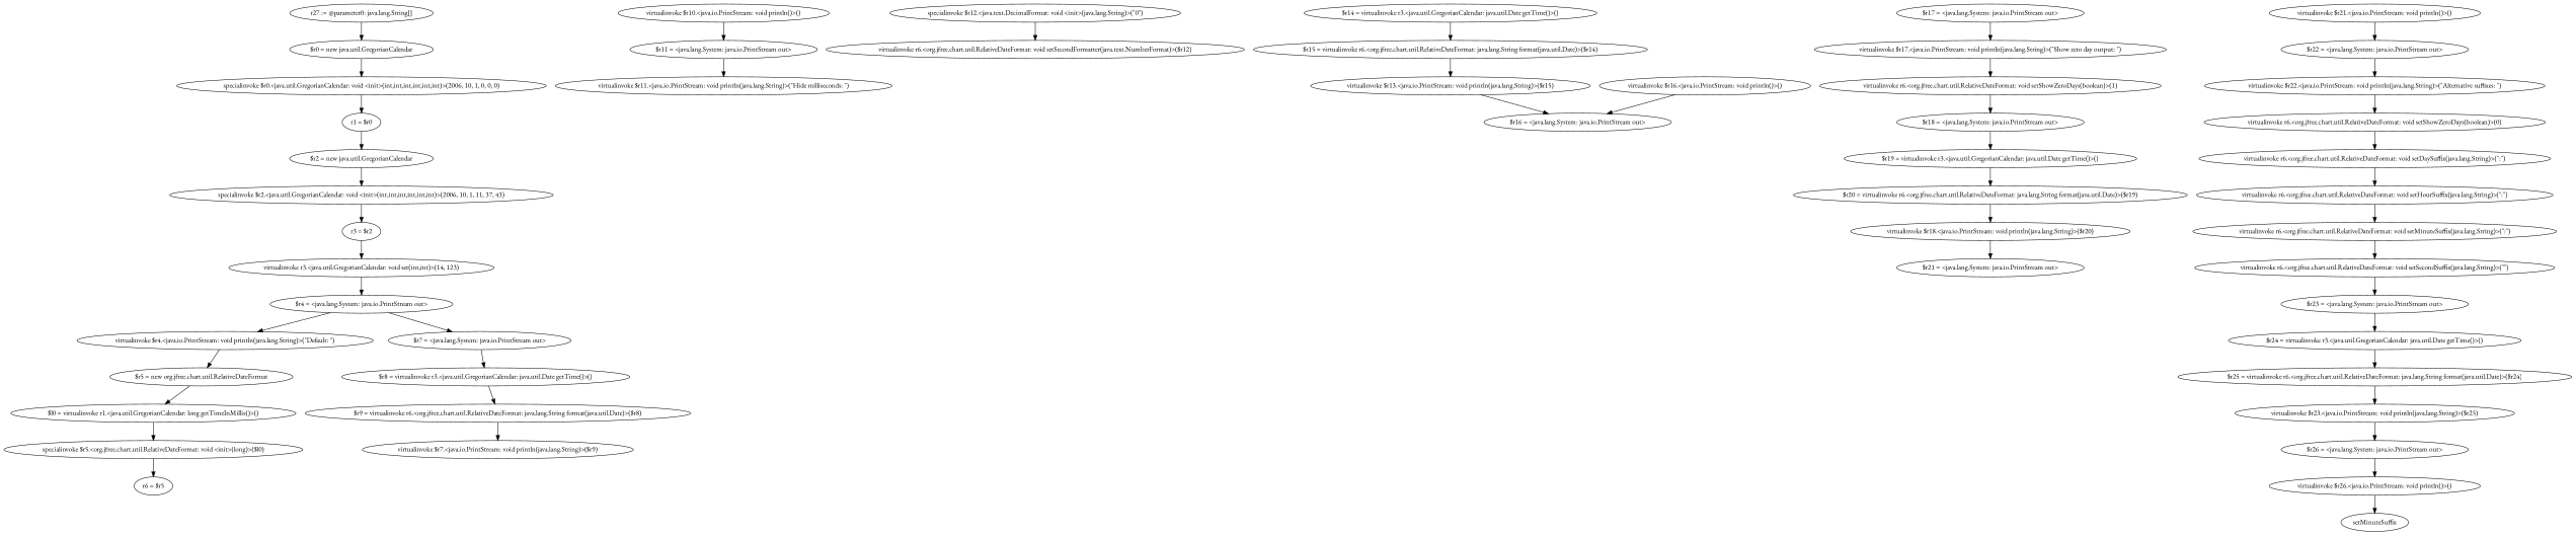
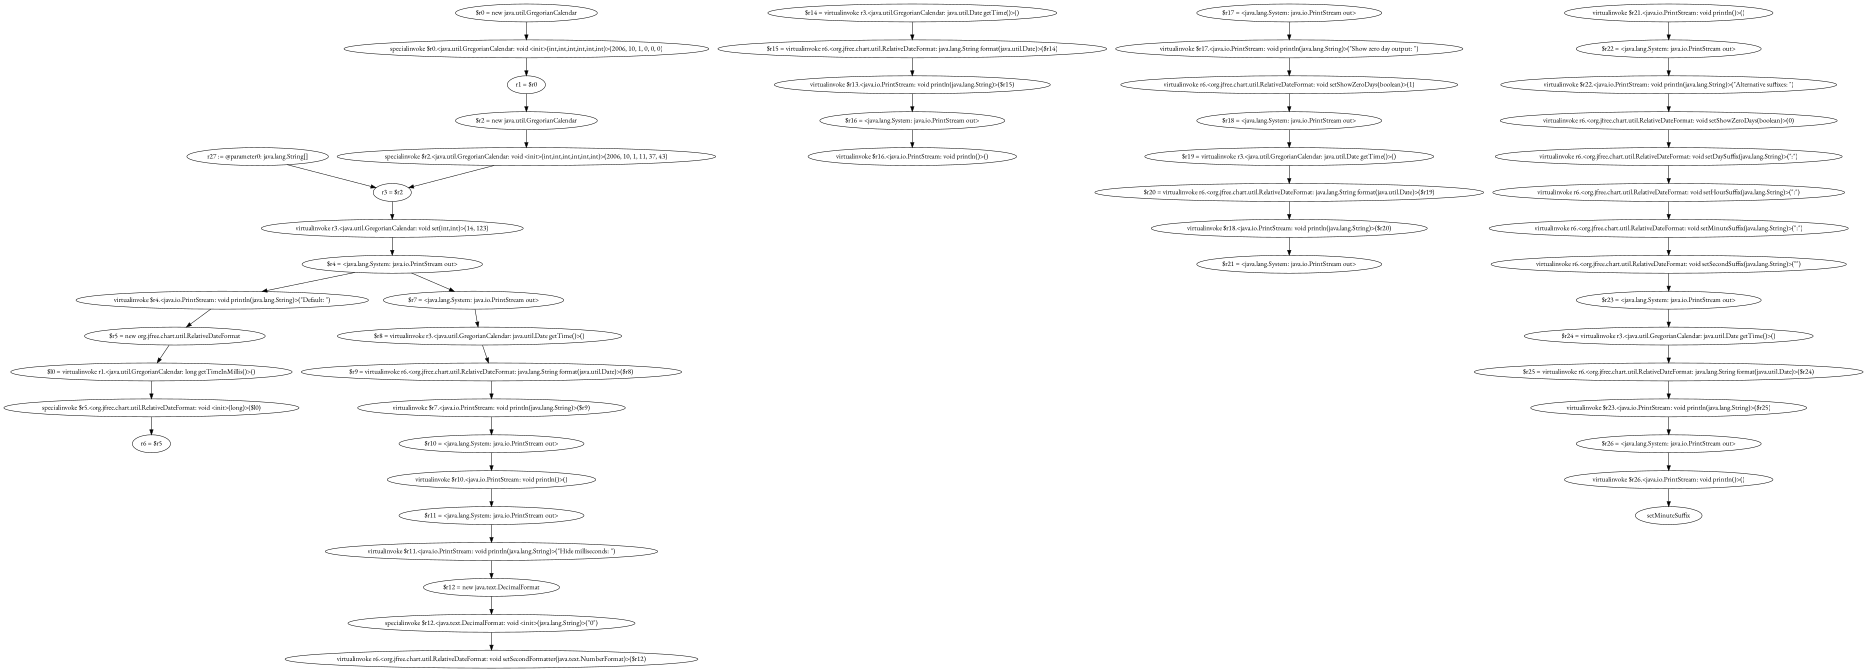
  digraph {
    fontname="EB Garamond"
    node [fontname="EB Garamond"]
    edge [fontname="EB Garamond"]
    "r27 := @parameter0: java.lang.String[]"
    "$r0 = new java.util.GregorianCalendar"
    "specialinvoke $r0.<java.util.GregorianCalendar: void <init>(int,int,int,int,int,int)>(2006, 10, 1, 0, 0, 0)"
    "r1 = $r0"
    "$r2 = new java.util.GregorianCalendar"
    "specialinvoke $r2.<java.util.GregorianCalendar: void <init>(int,int,int,int,int,int)>(2006, 10, 1, 11, 37, 43)"
    "r3 = $r2"
    "virtualinvoke r3.<java.util.GregorianCalendar: void set(int,int)>(14, 123)"
    "$r4 = <java.lang.System: java.io.PrintStream out>"
    "virtualinvoke $r4.<java.io.PrintStream: void println(java.lang.String)>(\"Default: \")"
    "$r7 = <java.lang.System: java.io.PrintStream out>"
    "$r5 = new org.jfree.chart.util.RelativeDateFormat"
    "$l0 = virtualinvoke r1.<java.util.GregorianCalendar: long getTimeInMillis()>()"
    "specialinvoke $r5.<org.jfree.chart.util.RelativeDateFormat: void <init>(long)>($l0)"
    "r6 = $r5"
    "$r8 = virtualinvoke r3.<java.util.GregorianCalendar: java.util.Date getTime()>()"
    "$r9 = virtualinvoke r6.<org.jfree.chart.util.RelativeDateFormat: java.lang.String format(java.util.Date)>($r8)"
    "virtualinvoke $r7.<java.io.PrintStream: void println(java.lang.String)>($r9)"
+   "$r10 = <java.lang.System: java.io.PrintStream out>"
    "virtualinvoke $r10.<java.io.PrintStream: void println()>()"
    "$r11 = <java.lang.System: java.io.PrintStream out>"
    "virtualinvoke $r11.<java.io.PrintStream: void println(java.lang.String)>(\"Hide milliseconds: \")"
+   "$r12 = new java.text.DecimalFormat"
    "specialinvoke $r12.<java.text.DecimalFormat: void <init>(java.lang.String)>(\"0\")"
    "virtualinvoke r6.<org.jfree.chart.util.RelativeDateFormat: void setSecondFormatter(java.text.NumberFormat)>($r12)"
    "$r14 = virtualinvoke r3.<java.util.GregorianCalendar: java.util.Date getTime()>()"
    "$r15 = virtualinvoke r6.<org.jfree.chart.util.RelativeDateFormat: java.lang.String format(java.util.Date)>($r14)"
    "virtualinvoke $r13.<java.io.PrintStream: void println(java.lang.String)>($r15)"
    "$r16 = <java.lang.System: java.io.PrintStream out>"
    "virtualinvoke $r16.<java.io.PrintStream: void println()>()"
    "$r17 = <java.lang.System: java.io.PrintStream out>"
    "virtualinvoke $r17.<java.io.PrintStream: void println(java.lang.String)>(\"Show zero day output: \")"
    "virtualinvoke r6.<org.jfree.chart.util.RelativeDateFormat: void setShowZeroDays(boolean)>(1)"
    "$r18 = <java.lang.System: java.io.PrintStream out>"
    "$r19 = virtualinvoke r3.<java.util.GregorianCalendar: java.util.Date getTime()>()"
    "$r20 = virtualinvoke r6.<org.jfree.chart.util.RelativeDateFormat: java.lang.String format(java.util.Date)>($r19)"
    "virtualinvoke $r18.<java.io.PrintStream: void println(java.lang.String)>($r20)"
    "$r21 = <java.lang.System: java.io.PrintStream out>"
    "virtualinvoke $r21.<java.io.PrintStream: void println()>()"
    "$r22 = <java.lang.System: java.io.PrintStream out>"
    "virtualinvoke $r22.<java.io.PrintStream: void println(java.lang.String)>(\"Alternative suffixes: \")"
    "virtualinvoke r6.<org.jfree.chart.util.RelativeDateFormat: void setShowZeroDays(boolean)>(0)"
    "virtualinvoke r6.<org.jfree.chart.util.RelativeDateFormat: void setDaySuffix(java.lang.String)>(\":\")"
    "virtualinvoke r6.<org.jfree.chart.util.RelativeDateFormat: void setHourSuffix(java.lang.String)>(\":\")"
    "virtualinvoke r6.<org.jfree.chart.util.RelativeDateFormat: void setMinuteSuffix(java.lang.String)>(\":\")"
    "virtualinvoke r6.<org.jfree.chart.util.RelativeDateFormat: void setSecondSuffix(java.lang.String)>(\"\")"
    "$r23 = <java.lang.System: java.io.PrintStream out>"
    "$r24 = virtualinvoke r3.<java.util.GregorianCalendar: java.util.Date getTime()>()"
    "$r25 = virtualinvoke r6.<org.jfree.chart.util.RelativeDateFormat: java.lang.String format(java.util.Date)>($r24)"
    "virtualinvoke $r23.<java.io.PrintStream: void println(java.lang.String)>($r25)"
    "$r26 = <java.lang.System: java.io.PrintStream out>"
    "virtualinvoke $r26.<java.io.PrintStream: void println()>()"
    n53 [label=setMinuteSuffix]
-   "r27 := @parameter0: java.lang.String[]" -> "$r0 = new java.util.GregorianCalendar"
+   "r27 := @parameter0: java.lang.String[]" -> "r3 = $r2"
    "$r0 = new java.util.GregorianCalendar" -> "specialinvoke $r0.<java.util.GregorianCalendar: void <init>(int,int,int,int,int,int)>(2006, 10, 1, 0, 0, 0)"
    "specialinvoke $r0.<java.util.GregorianCalendar: void <init>(int,int,int,int,int,int)>(2006, 10, 1, 0, 0, 0)" -> "r1 = $r0"
    "r1 = $r0" -> "$r2 = new java.util.GregorianCalendar"
    "$r2 = new java.util.GregorianCalendar" -> "specialinvoke $r2.<java.util.GregorianCalendar: void <init>(int,int,int,int,int,int)>(2006, 10, 1, 11, 37, 43)"
    "specialinvoke $r2.<java.util.GregorianCalendar: void <init>(int,int,int,int,int,int)>(2006, 10, 1, 11, 37, 43)" -> "r3 = $r2"
    "r3 = $r2" -> "virtualinvoke r3.<java.util.GregorianCalendar: void set(int,int)>(14, 123)"
    "virtualinvoke r3.<java.util.GregorianCalendar: void set(int,int)>(14, 123)" -> "$r4 = <java.lang.System: java.io.PrintStream out>"
    "$r4 = <java.lang.System: java.io.PrintStream out>" -> "virtualinvoke $r4.<java.io.PrintStream: void println(java.lang.String)>(\"Default: \")"
    "$r4 = <java.lang.System: java.io.PrintStream out>" -> "$r7 = <java.lang.System: java.io.PrintStream out>"
    "virtualinvoke $r4.<java.io.PrintStream: void println(java.lang.String)>(\"Default: \")" -> "$r5 = new org.jfree.chart.util.RelativeDateFormat"
    "$r7 = <java.lang.System: java.io.PrintStream out>" -> "$r8 = virtualinvoke r3.<java.util.GregorianCalendar: java.util.Date getTime()>()"
    "$r5 = new org.jfree.chart.util.RelativeDateFormat" -> "$l0 = virtualinvoke r1.<java.util.GregorianCalendar: long getTimeInMillis()>()"
    "$l0 = virtualinvoke r1.<java.util.GregorianCalendar: long getTimeInMillis()>()" -> "specialinvoke $r5.<org.jfree.chart.util.RelativeDateFormat: void <init>(long)>($l0)"
    "specialinvoke $r5.<org.jfree.chart.util.RelativeDateFormat: void <init>(long)>($l0)" -> "r6 = $r5"
    "$r8 = virtualinvoke r3.<java.util.GregorianCalendar: java.util.Date getTime()>()" -> "$r9 = virtualinvoke r6.<org.jfree.chart.util.RelativeDateFormat: java.lang.String format(java.util.Date)>($r8)"
    "$r9 = virtualinvoke r6.<org.jfree.chart.util.RelativeDateFormat: java.lang.String format(java.util.Date)>($r8)" -> "virtualinvoke $r7.<java.io.PrintStream: void println(java.lang.String)>($r9)"
+   "virtualinvoke $r7.<java.io.PrintStream: void println(java.lang.String)>($r9)" -> "$r10 = <java.lang.System: java.io.PrintStream out>"
+   "$r10 = <java.lang.System: java.io.PrintStream out>" -> "virtualinvoke $r10.<java.io.PrintStream: void println()>()"
    "virtualinvoke $r10.<java.io.PrintStream: void println()>()" -> "$r11 = <java.lang.System: java.io.PrintStream out>"
    "$r11 = <java.lang.System: java.io.PrintStream out>" -> "virtualinvoke $r11.<java.io.PrintStream: void println(java.lang.String)>(\"Hide milliseconds: \")"
+   "virtualinvoke $r11.<java.io.PrintStream: void println(java.lang.String)>(\"Hide milliseconds: \")" -> "$r12 = new java.text.DecimalFormat"
+   "$r12 = new java.text.DecimalFormat" -> "specialinvoke $r12.<java.text.DecimalFormat: void <init>(java.lang.String)>(\"0\")"
    "specialinvoke $r12.<java.text.DecimalFormat: void <init>(java.lang.String)>(\"0\")" -> "virtualinvoke r6.<org.jfree.chart.util.RelativeDateFormat: void setSecondFormatter(java.text.NumberFormat)>($r12)"
    "$r14 = virtualinvoke r3.<java.util.GregorianCalendar: java.util.Date getTime()>()" -> "$r15 = virtualinvoke r6.<org.jfree.chart.util.RelativeDateFormat: java.lang.String format(java.util.Date)>($r14)"
    "$r15 = virtualinvoke r6.<org.jfree.chart.util.RelativeDateFormat: java.lang.String format(java.util.Date)>($r14)" -> "virtualinvoke $r13.<java.io.PrintStream: void println(java.lang.String)>($r15)"
    "virtualinvoke $r13.<java.io.PrintStream: void println(java.lang.String)>($r15)" -> "$r16 = <java.lang.System: java.io.PrintStream out>"
-   "virtualinvoke $r16.<java.io.PrintStream: void println()>()" -> "$r16 = <java.lang.System: java.io.PrintStream out>"
+   "$r16 = <java.lang.System: java.io.PrintStream out>" -> "virtualinvoke $r16.<java.io.PrintStream: void println()>()"
    "$r17 = <java.lang.System: java.io.PrintStream out>" -> "virtualinvoke $r17.<java.io.PrintStream: void println(java.lang.String)>(\"Show zero day output: \")"
    "virtualinvoke $r17.<java.io.PrintStream: void println(java.lang.String)>(\"Show zero day output: \")" -> "virtualinvoke r6.<org.jfree.chart.util.RelativeDateFormat: void setShowZeroDays(boolean)>(1)"
    "virtualinvoke r6.<org.jfree.chart.util.RelativeDateFormat: void setShowZeroDays(boolean)>(1)" -> "$r18 = <java.lang.System: java.io.PrintStream out>"
    "$r18 = <java.lang.System: java.io.PrintStream out>" -> "$r19 = virtualinvoke r3.<java.util.GregorianCalendar: java.util.Date getTime()>()"
    "$r19 = virtualinvoke r3.<java.util.GregorianCalendar: java.util.Date getTime()>()" -> "$r20 = virtualinvoke r6.<org.jfree.chart.util.RelativeDateFormat: java.lang.String format(java.util.Date)>($r19)"
    "$r20 = virtualinvoke r6.<org.jfree.chart.util.RelativeDateFormat: java.lang.String format(java.util.Date)>($r19)" -> "virtualinvoke $r18.<java.io.PrintStream: void println(java.lang.String)>($r20)"
    "virtualinvoke $r18.<java.io.PrintStream: void println(java.lang.String)>($r20)" -> "$r21 = <java.lang.System: java.io.PrintStream out>"
    "virtualinvoke $r21.<java.io.PrintStream: void println()>()" -> "$r22 = <java.lang.System: java.io.PrintStream out>"
    "$r22 = <java.lang.System: java.io.PrintStream out>" -> "virtualinvoke $r22.<java.io.PrintStream: void println(java.lang.String)>(\"Alternative suffixes: \")"
    "virtualinvoke $r22.<java.io.PrintStream: void println(java.lang.String)>(\"Alternative suffixes: \")" -> "virtualinvoke r6.<org.jfree.chart.util.RelativeDateFormat: void setShowZeroDays(boolean)>(0)"
    "virtualinvoke r6.<org.jfree.chart.util.RelativeDateFormat: void setShowZeroDays(boolean)>(0)" -> "virtualinvoke r6.<org.jfree.chart.util.RelativeDateFormat: void setDaySuffix(java.lang.String)>(\":\")"
    "virtualinvoke r6.<org.jfree.chart.util.RelativeDateFormat: void setDaySuffix(java.lang.String)>(\":\")" -> "virtualinvoke r6.<org.jfree.chart.util.RelativeDateFormat: void setHourSuffix(java.lang.String)>(\":\")"
    "virtualinvoke r6.<org.jfree.chart.util.RelativeDateFormat: void setHourSuffix(java.lang.String)>(\":\")" -> "virtualinvoke r6.<org.jfree.chart.util.RelativeDateFormat: void setMinuteSuffix(java.lang.String)>(\":\")"
    "virtualinvoke r6.<org.jfree.chart.util.RelativeDateFormat: void setMinuteSuffix(java.lang.String)>(\":\")" -> "virtualinvoke r6.<org.jfree.chart.util.RelativeDateFormat: void setSecondSuffix(java.lang.String)>(\"\")"
    "virtualinvoke r6.<org.jfree.chart.util.RelativeDateFormat: void setSecondSuffix(java.lang.String)>(\"\")" -> "$r23 = <java.lang.System: java.io.PrintStream out>"
    "$r23 = <java.lang.System: java.io.PrintStream out>" -> "$r24 = virtualinvoke r3.<java.util.GregorianCalendar: java.util.Date getTime()>()"
    "$r24 = virtualinvoke r3.<java.util.GregorianCalendar: java.util.Date getTime()>()" -> "$r25 = virtualinvoke r6.<org.jfree.chart.util.RelativeDateFormat: java.lang.String format(java.util.Date)>($r24)"
    "$r25 = virtualinvoke r6.<org.jfree.chart.util.RelativeDateFormat: java.lang.String format(java.util.Date)>($r24)" -> "virtualinvoke $r23.<java.io.PrintStream: void println(java.lang.String)>($r25)"
    "virtualinvoke $r23.<java.io.PrintStream: void println(java.lang.String)>($r25)" -> "$r26 = <java.lang.System: java.io.PrintStream out>"
    "$r26 = <java.lang.System: java.io.PrintStream out>" -> "virtualinvoke $r26.<java.io.PrintStream: void println()>()"
    "virtualinvoke $r26.<java.io.PrintStream: void println()>()" -> n53
  }
